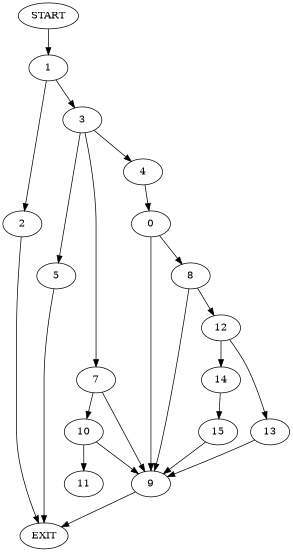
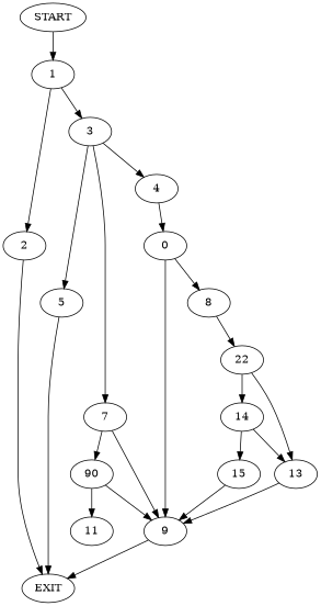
  digraph {
    n1 [label=START]
    1
    2
    3
    n5 [label=EXIT]
    4
    5
    7
    n9 [label=0]
    8
    9
-   10
-   12
+   10 [label=90]
+   12 [label=22]
    11
    13
    14
    15
    n1 -> 1
    1 -> 2
    1 -> 3
    2 -> n5
    3 -> 4
    3 -> 5
    3 -> 7
    4 -> n9
    5 -> n5
    7 -> 9
    7 -> 10
    n9 -> 8
    n9 -> 9
-   8 -> 9
    8 -> 12
    9 -> n5
    10 -> 9
    10 -> 11
    12 -> 13
    12 -> 14
    13 -> 9
+   14 -> 13
    14 -> 15
    15 -> 9
  }
